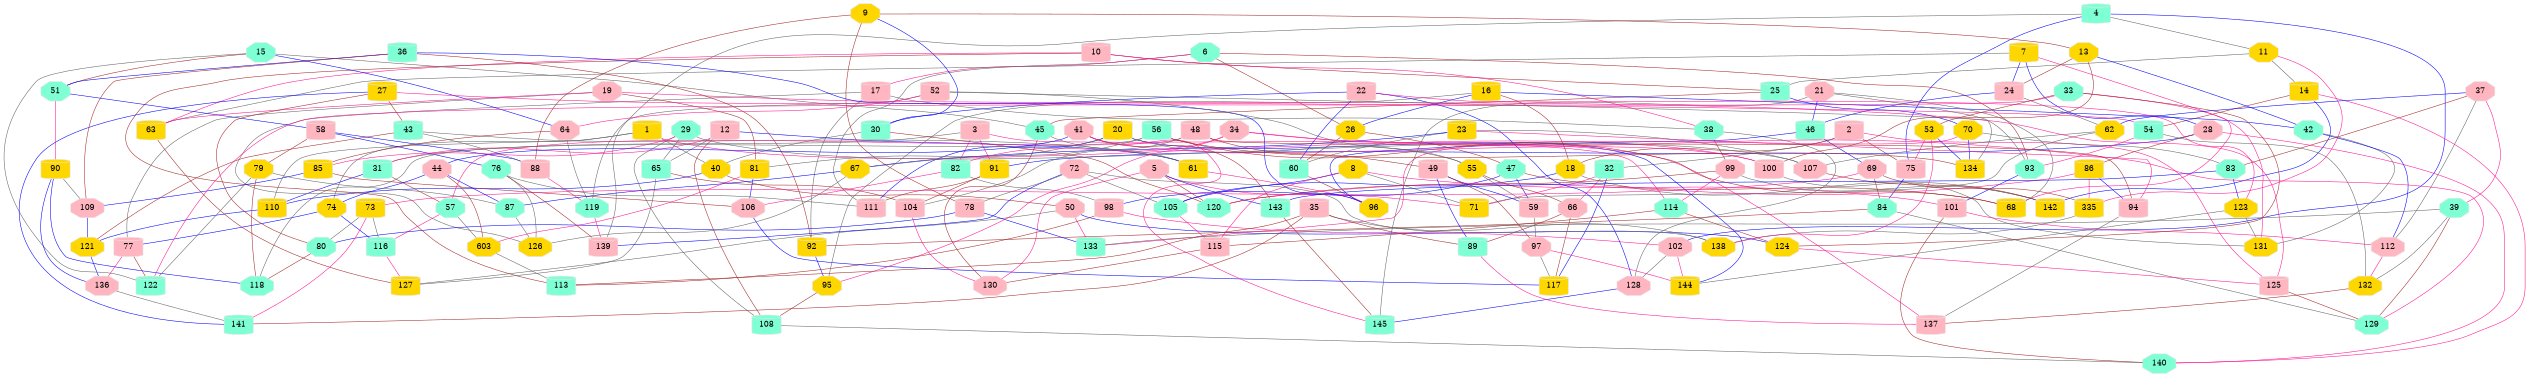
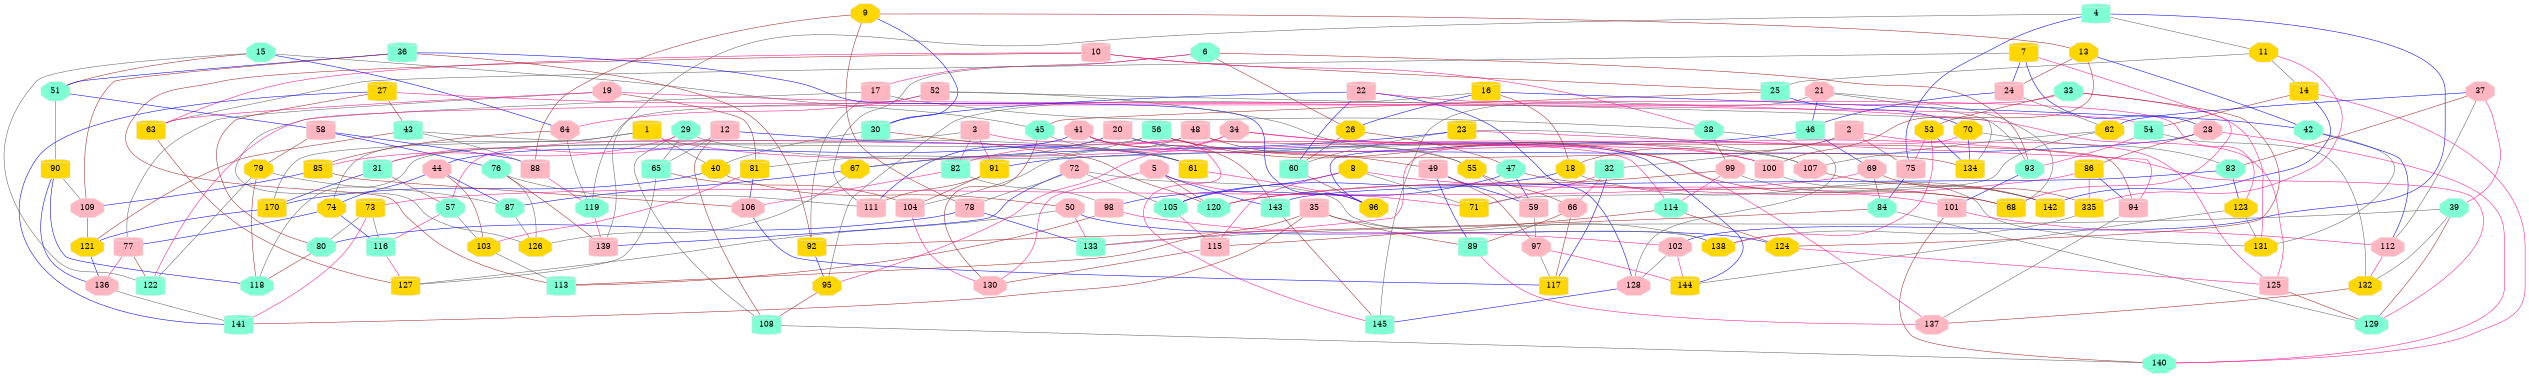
  graph {
    node [color=gray90 fillcolor=lightpink shape=cylinder style=filled]
    edge [color=gray40]
    1 [fillcolor=gold]
    40 [fillcolor=gold shape=octagon]
    74 [fillcolor=gold shape=octagon]
    100
-   110 [fillcolor=gold]
+   110 [fillcolor=gold label=170]
    50 [shape=octagon]
    77
    116 [fillcolor=aquamarine]
    131 [fillcolor=gold shape=octagon]
    121 [fillcolor=gold shape=octagon]
    18 [fillcolor=gold shape=octagon]
    2
    32 [fillcolor=aquamarine]
    75
    125
    105 [fillcolor=aquamarine shape=octagon]
    142 [fillcolor=gold]
    71 [fillcolor=gold]
    66 [shape=octagon]
    117 [fillcolor=gold]
    84 [fillcolor=aquamarine shape=octagon]
    129 [fillcolor=aquamarine shape=octagon]
    31 [fillcolor=aquamarine]
    3
    82 [fillcolor=aquamarine]
    91 [fillcolor=gold]
    114 [fillcolor=aquamarine shape=octagon]
    57 [fillcolor=aquamarine shape=octagon]
    98
    106 [shape=octagon]
    111
    104
    115
    124 [fillcolor=gold shape=octagon]
    4 [fillcolor=aquamarine]
    11 [fillcolor=gold shape=octagon]
    102 [shape=octagon]
    139
    25 [fillcolor=aquamarine]
    14 [fillcolor=gold]
    n41 [fillcolor=gold label=335]
    144 [fillcolor=gold]
    128 [shape=octagon]
    5 [shape=octagon]
    120 [fillcolor=aquamarine shape=octagon]
    130 [shape=octagon]
    143 [fillcolor=aquamarine]
    145 [fillcolor=aquamarine]
    6 [fillcolor=aquamarine shape=octagon]
    17
    26 [fillcolor=gold shape=octagon]
    93 [fillcolor=aquamarine shape=octagon]
    38 [fillcolor=aquamarine shape=octagon]
    92 [fillcolor=gold]
    126 [fillcolor=gold shape=octagon]
    60 [fillcolor=aquamarine]
    47 [fillcolor=aquamarine shape=octagon]
    101
    7 [fillcolor=gold]
    24
    28 [shape=octagon]
    63 [fillcolor=gold]
    68 [fillcolor=gold]
    46 [fillcolor=aquamarine]
    62 [fillcolor=gold shape=octagon]
    140 [fillcolor=aquamarine shape=octagon]
    86 [fillcolor=gold]
    127 [fillcolor=gold]
    8 [fillcolor=gold shape=octagon]
    112 [shape=octagon]
    9 [fillcolor=gold shape=octagon]
    13 [fillcolor=gold shape=octagon]
    30 [fillcolor=aquamarine]
    78
    88
    42 [fillcolor=aquamarine shape=octagon]
    80 [fillcolor=aquamarine shape=octagon]
    133 [fillcolor=aquamarine]
    119 [fillcolor=aquamarine shape=octagon]
    10
    113 [fillcolor=aquamarine]
    45 [fillcolor=aquamarine shape=octagon]
    70 [fillcolor=gold shape=octagon]
    99 [shape=octagon]
    54 [fillcolor=aquamarine]
    138 [fillcolor=gold shape=octagon]
    12
    61 [fillcolor=gold]
    65 [fillcolor=aquamarine]
    108 [fillcolor=aquamarine]
    96 [fillcolor=gold shape=octagon]
    132 [fillcolor=gold shape=octagon]
    15 [fillcolor=aquamarine shape=octagon]
    51 [fillcolor=aquamarine shape=octagon]
    64 [shape=octagon]
    122 [fillcolor=aquamarine]
    58
    90 [fillcolor=gold]
    85 [fillcolor=gold]
    16 [fillcolor=gold]
    95 [fillcolor=gold shape=octagon]
    19 [shape=octagon]
    81 [fillcolor=gold]
    136 [shape=octagon]
-   103 [fillcolor=gold shape=octagon label=603]
-   20 [fillcolor=gold]
+   103 [fillcolor=gold shape=octagon]
+   20
    55 [fillcolor=gold shape=octagon]
    59
    21 [shape=octagon]
    134 [fillcolor=gold]
    69 [shape=octagon]
    22
    123 [fillcolor=gold shape=octagon]
    23 [fillcolor=gold]
    67 [fillcolor=gold shape=octagon]
    94
    107 [shape=octagon]
    87 [fillcolor=aquamarine shape=octagon]
-   137
+   137 [shape=octagon]
    83 [fillcolor=aquamarine shape=octagon]
    27 [fillcolor=gold]
    43 [fillcolor=aquamarine]
    141 [fillcolor=aquamarine]
    118 [fillcolor=aquamarine shape=octagon]
    29 [fillcolor=aquamarine shape=octagon]
    109 [shape=octagon]
    89 [fillcolor=aquamarine]
    33 [fillcolor=aquamarine shape=octagon]
    53 [fillcolor=gold shape=octagon]
    34 [shape=octagon]
    35
    36 [fillcolor=aquamarine]
    37 [shape=octagon]
    39 [fillcolor=aquamarine shape=octagon]
    41 [shape=octagon]
    44 [shape=octagon]
    73 [fillcolor=gold]
    97 [shape=octagon]
    48
    49
    76 [fillcolor=aquamarine shape=octagon]
    79 [fillcolor=gold shape=octagon]
    52
    56 [fillcolor=aquamarine]
    72 [shape=octagon]
    1 -- 40
    1 -- 74
    1 -- 100 [color=deeppink]
    1 -- 110
    40 -- 110 [color=blue]
    40 -- 50 [color=brown]
    74 -- 77 [color=blue]
    74 -- 116 [color=blue]
    100 -- 131
    110 -- 121 [color=blue]
    50 -- 124 [color=blue]
    50 -- 127
    50 -- 133 [color=deeppink]
    77 -- 122 [color=brown]
    77 -- 136 [color=deeppink]
    116 -- 127 [color=deeppink]
    121 -- 136 [color=blue]
    18 -- 105 [color=blue]
    18 -- 142
    2 -- 18 [color=brown]
    2 -- 32
    2 -- 75 [color=brown]
    2 -- 125 [color=deeppink]
    32 -- 71 [color=deeppink]
    32 -- 66 [color=deeppink]
    32 -- 117 [color=blue]
    75 -- 84 [color=blue]
    125 -- 129 [color=brown]
    105 -- 115 [color=deeppink]
    66 -- 117 [color=brown]
    66 -- 89 [color=brown]
    84 -- 129
    84 -- 92 [color=brown]
    31 -- 110 [color=blue]
    31 -- 57 [color=brown]
    3 -- 31
    3 -- 82 [color=deeppink]
    3 -- 91 [color=deeppink]
    3 -- 114 [color=deeppink]
    82 -- 98
    82 -- 106 [color=deeppink]
    91 -- 111 [color=brown]
    91 -- 104 [color=brown]
    114 -- 115 [color=brown]
    114 -- 124 [color=brown]
    57 -- 116 [color=deeppink]
    57 -- 103
    98 -- 102 [color=deeppink]
    98 -- 113 [color=brown]
    106 -- 117 [color=blue]
    104 -- 130 [color=deeppink]
    115 -- 130 [color=brown]
    124 -- 125 [color=deeppink]
    4 -- 75 [color=blue]
    4 -- 11
    4 -- 102 [color=blue]
    4 -- 139
    11 -- 25
    11 -- 14
    11 -- n41 [color=deeppink]
    102 -- 144 [color=deeppink]
    102 -- 128
    25 -- 45 [color=brown]
    25 -- 70 [color=blue]
    14 -- 142 [color=blue]
    14 -- 140 [color=deeppink]
    14 -- 54 [color=brown]
    n41 -- 138
    128 -- 145 [color=blue]
    5 -- 71 [color=deeppink]
    5 -- 120 [color=brown]
    5 -- 130 [color=deeppink]
    5 -- 143 [color=blue]
    143 -- 145 [color=brown]
    6 -- 111
    6 -- 17 [color=deeppink]
    6 -- 26 [color=brown]
    6 -- 93 [color=brown]
    17 -- 38
    17 -- 92
    17 -- 126
    26 -- 60 [color=brown]
    26 -- 47 [color=brown]
    93 -- 101 [color=blue]
    38 -- 128
    38 -- 99 [color=brown]
    92 -- 95 [color=blue]
    60 -- 96 [color=brown]
    47 -- 98 [color=blue]
    47 -- 68 [color=brown]
    47 -- 59 [color=blue]
    101 -- 140 [color=brown]
    101 -- 112 [color=deeppink]
    7 -- 24 [color=blue]
    7 -- 28 [color=blue]
    7 -- 63
    7 -- 68 [color=deeppink]
    24 -- 46 [color=blue]
    24 -- 62
    28 -- 91 [color=blue]
    28 -- 140 [color=deeppink]
    28 -- 86 [color=brown]
    63 -- 127 [color=brown]
    46 -- 96 [color=blue]
    46 -- 69 [color=blue]
    62 -- 71
    62 -- 107
    86 -- n41 [color=deeppink]
    86 -- 120 [color=deeppink]
    86 -- 94 [color=blue]
    8 -- 105 [color=blue]
    8 -- 71
    8 -- 115 [color=deeppink]
    8 -- 101 [color=deeppink]
    112 -- 132 [color=deeppink]
    9 -- 13 [color=brown]
    9 -- 30 [color=blue]
    9 -- 78 [color=brown]
    9 -- 88 [color=brown]
    13 -- 100 [color=brown]
    13 -- 24 [color=brown]
    13 -- 42 [color=blue]
    30 -- 40
    30 -- 120 [color=brown]
    78 -- 80 [color=blue]
    78 -- 133 [color=blue]
    88 -- 119 [color=deeppink]
    42 -- 131
    42 -- 112 [color=blue]
    80 -- 118 [color=brown]
    119 -- 139 [color=deeppink]
    10 -- 25 [color=brown]
    10 -- 38 [color=deeppink]
    10 -- 63 [color=deeppink]
    10 -- 113 [color=brown]
    45 -- 130 [color=brown]
    45 -- 61
    70 -- 133 [color=deeppink]
    70 -- 134 [color=blue]
    70 -- 83
    99 -- 142
    99 -- 114 [color=deeppink]
    99 -- 120 [color=brown]
    54 -- 93 [color=deeppink]
    54 -- 132
    12 -- 31 [color=deeppink]
    12 -- 61 [color=blue]
    12 -- 65
    12 -- 108 [color=brown]
    61 -- 96 [color=deeppink]
    65 -- 104 [color=brown]
    65 -- 127
    108 -- 140
    132 -- 137 [color=brown]
    15 -- 45
    15 -- 51 [color=brown]
    15 -- 64 [color=blue]
    15 -- 122
    51 -- 58 [color=blue]
    51 -- 90 [color=deeppink]
    64 -- 119
    64 -- 85 [color=brown]
    58 -- 88 [color=blue]
    58 -- 76 [color=blue]
    58 -- 79 [color=brown]
    90 -- 136 [color=blue]
    90 -- 118 [color=blue]
    90 -- 109
    85 -- 106 [color=brown]
    85 -- 109 [color=blue]
    16 -- 18 [color=brown]
    16 -- 26 [color=blue]
    16 -- 42 [color=blue]
    16 -- 95
    95 -- 108 [color=brown]
    19 -- 77
    19 -- 63 [color=deeppink]
    19 -- 54 [color=deeppink]
    19 -- 81 [color=brown]
    81 -- 106 [color=blue]
    81 -- 103 [color=deeppink]
    136 -- 141
    103 -- 113
    20 -- 111 [color=blue]
    20 -- 144 [color=blue]
    20 -- 81
    20 -- 55
    55 -- 66 [color=brown]
    55 -- 59
    59 -- 97
    21 -- 145
    21 -- 68
    21 -- 46 [color=blue]
    21 -- 134
    69 -- 84 [color=brown]
    69 -- n41 [color=brown]
    69 -- 73 [color=deeppink]
    22 -- 128 [color=blue]
    22 -- 60 [color=blue]
    22 -- 30 [color=blue]
    22 -- 123 [color=deeppink]
    123 -- 131
    123 -- 144
    23 -- 60
    23 -- 67 [color=blue]
    23 -- 94 [color=deeppink]
    23 -- 107
    67 -- 126
    67 -- 87 [color=blue]
    94 -- 137
    107 -- 142 [color=brown]
    87 -- 126
    83 -- 143 [color=blue]
    83 -- 123 [color=blue]
    27 -- 125 [color=deeppink]
    27 -- 80 [color=brown]
    27 -- 43 [color=brown]
    27 -- 141 [color=blue]
    43 -- 121 [color=brown]
    43 -- 88
    43 -- 61
    29 -- 65
    29 -- 108
    29 -- 85 [color=deeppink]
    29 -- 107
-   109 -- 121 [color=blue]
+   109 -- 121 [color=brown]
    89 -- 137 [color=deeppink]
    33 -- 131 [color=deeppink]
    33 -- 124 [color=brown]
    33 -- 122 [color=deeppink]
    33 -- 53 [color=brown]
    53 -- 75 [color=deeppink]
    53 -- 138 [color=deeppink]
    53 -- 134 [color=blue]
    34 -- 129 [color=deeppink]
    34 -- 82 [color=deeppink]
    34 -- 95 [color=deeppink]
    34 -- 137 [color=deeppink]
    35 -- 113 [color=brown]
    35 -- 138
    35 -- 141 [color=brown]
    35 -- 89 [color=brown]
    36 -- 92 [color=brown]
    36 -- 96 [color=blue]
    36 -- 51 [color=blue]
    36 -- 109 [color=brown]
    37 -- 62 [color=blue]
    37 -- 112
    37 -- 83 [color=brown]
    37 -- 39 [color=deeppink]
    39 -- 129 [color=brown]
    39 -- 133
    39 -- 132
    41 -- 100 [color=deeppink]
    41 -- 143 [color=brown]
    41 -- 145 [color=deeppink]
    41 -- 44 [color=blue]
    44 -- 74 [color=blue]
    44 -- 103 [color=brown]
    44 -- 87 [color=blue]
    73 -- 116
    73 -- 80
    73 -- 141 [color=deeppink]
    97 -- 117
    97 -- 144 [color=deeppink]
    48 -- 57 [color=deeppink]
    48 -- 104
    48 -- 94 [color=brown]
    48 -- 49 [color=brown]
    49 -- 59 [color=blue]
    49 -- 89 [color=blue]
    49 -- 97 [color=brown]
    76 -- 111
    76 -- 139 [color=brown]
    76 -- 126
    79 -- 122
    79 -- 87
    79 -- 118 [color=brown]
    52 -- 93
    52 -- 119
    52 -- 64 [color=deeppink]
    52 -- 55
    56 -- 68 [color=brown]
    56 -- 134 [color=brown]
    56 -- 67
    56 -- 118
    72 -- 105
    72 -- 139 [color=blue]
    72 -- 78
    72 -- 138
  }
